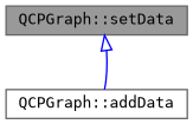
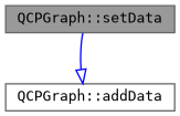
  digraph {
    rankdir=TB
    fontname="DejaVu Sans Mono"
    node [fontname="DejaVu Sans Mono" fontsize=10 shape=box style=filled]
    n1 [color=gray40 fillcolor=grey60 fontcolor=black height=0.2 label="QCPGraph::setData" width=0.4]
    n2 [color=grey40 fillcolor=white height=0.2 label="QCPGraph::addData" width=0.4]
-   n2 -> n1 [color=blue fontname="DejaVu Sans Mono" fontsize=10 labelfontname=Helvetica labelfontsize=10 style=solid arrowhead=onormal]
+   n1 -> n2 [color=blue fontname="DejaVu Sans Mono" fontsize=10 labelfontname=Helvetica labelfontsize=10 style=solid arrowhead=onormal]
  }
